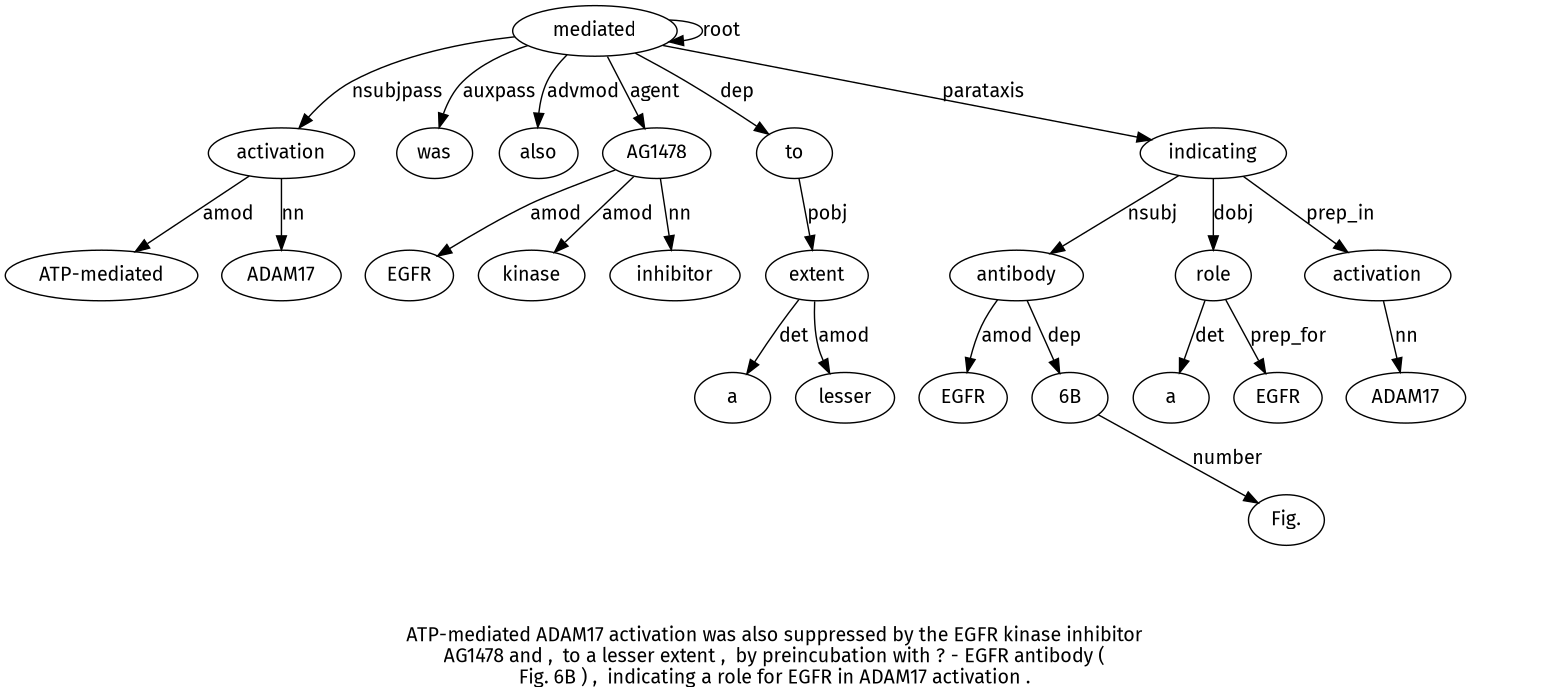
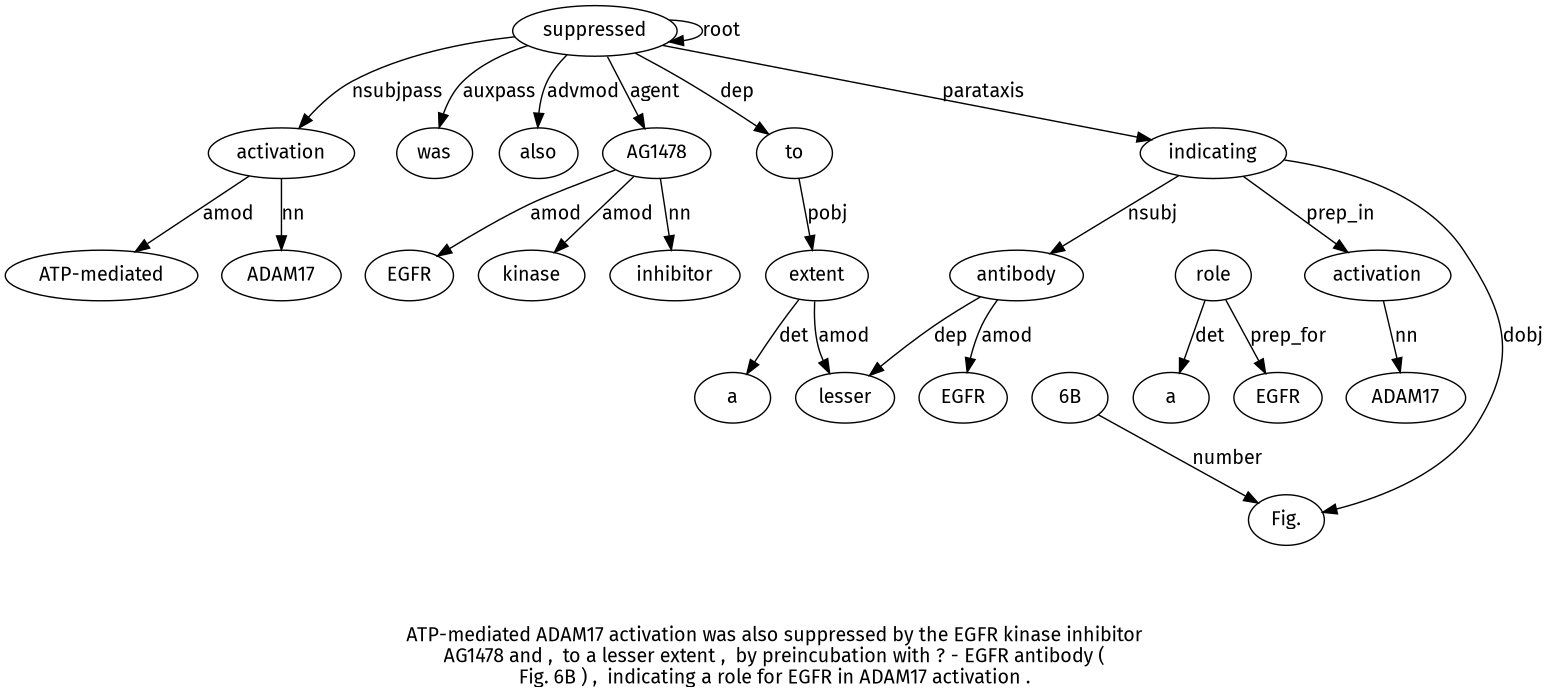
  digraph {
    fontname="Fira Sans"
    label="ATP-mediated ADAM17 activation was also suppressed by the EGFR kinase inhibitor\nAG1478 and ,  to a lesser extent ,  by preincubation with ? - EGFR antibody (\nFig. 6B ) ,  indicating a role for EGFR in ADAM17 activation ."
    node [fillcolor=white fontname="Fira Sans" style=filled]
    edge [fontname="Fira Sans"]
    n1 [label=activation]
    n2 [label="ATP-mediated"]
    n3 [label=ADAM17]
-   n4 [label=mediated]
+   n4 [label=suppressed]
    n5 [label=was]
    n6 [label=also]
    n7 [label=AG1478]
    n8 [label=to]
    n9 [label=indicating]
    n10 [label=EGFR]
    n11 [label=kinase]
    n12 [label=inhibitor]
    n13 [label=extent]
    n14 [label=antibody]
    n15 [label=role]
    n16 [label=activation]
    n17 [label=a]
    n18 [label=lesser]
    n19 [label=EGFR]
    n20 [label="6B"]
    n21 [label="Fig."]
    n22 [label=a]
    n23 [label=EGFR]
    n24 [label=ADAM17]
    n1 -> n2 [label=amod]
    n1 -> n3 [label=nn]
    n4 -> n1 [label=nsubjpass]
    n4 -> n4 [label=root]
    n4 -> n5 [label=auxpass]
    n4 -> n6 [label=advmod]
    n4 -> n7 [label=agent]
    n4 -> n8 [label=dep]
    n4 -> n9 [label=parataxis]
    n7 -> n10 [label=amod]
    n7 -> n11 [label=amod]
    n7 -> n12 [label=nn]
    n8 -> n13 [label=pobj]
    n9 -> n14 [label=nsubj]
-   n9 -> n15 [label=dobj]
+   n9 -> n21 [label=dobj]
    n9 -> n16 [label=prep_in]
    n13 -> n17 [label=det]
    n13 -> n18 [label=amod]
    n14 -> n19 [label=amod]
-   n14 -> n20 [label=dep]
+   n14 -> n18 [label=dep]
    n15 -> n22 [label=det]
    n15 -> n23 [label=prep_for]
    n16 -> n24 [label=nn]
    n20 -> n21 [label=number]
  }
